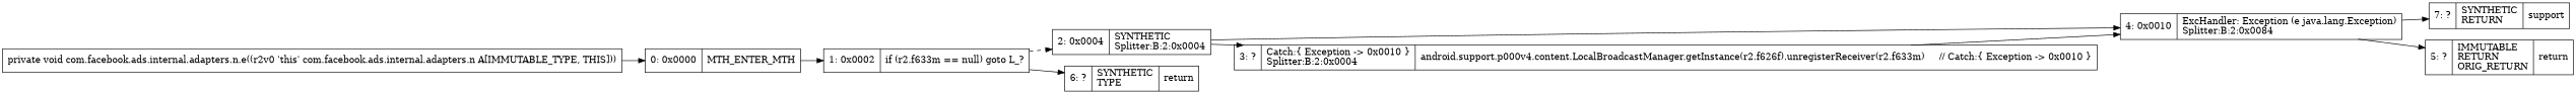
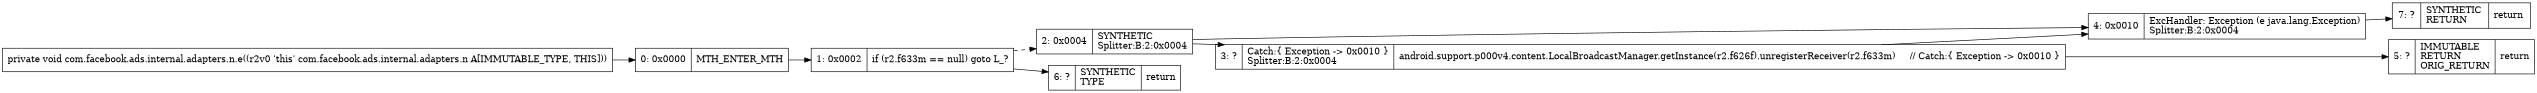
  digraph {
    rankdir=LR
    node [shape=record]
    n1 [label="{0\:\ 0x0000|MTH_ENTER_MTH\l}"]
    n2 [label="{1\:\ 0x0002|if (r2.f633m == null) goto L_?\l}"]
    n3 [label="{2\:\ 0x0004|SYNTHETIC\lSplitter:B:2:0x0004\l}"]
    n4 [label="{6\:\ ?|SYNTHETIC\lTYPE\l|return\l}"]
    n5 [label="{3\:\ ?|Catch:\{ Exception \-\> 0x0010 \}\lSplitter:B:2:0x0004\l|android.support.p000v4.content.LocalBroadcastManager.getInstance(r2.f626f).unregisterReceiver(r2.f633m)     \/\/ Catch:\{ Exception \-\> 0x0010 \}\l}"]
-   n6 [label="{4\:\ 0x0010|ExcHandler: Exception (e java.lang.Exception)\lSplitter:B:2:0x0084\l}"]
+   n6 [label="{4\:\ 0x0010|ExcHandler: Exception (e java.lang.Exception)\lSplitter:B:2:0x0004\l}"]
    n7 [label="{5\:\ ?|IMMUTABLE\lRETURN\lORIG_RETURN\l|return\l}"]
-   n8 [label="{7\:\ ?|SYNTHETIC\lRETURN\l|support\l}"]
+   n8 [label="{7\:\ ?|SYNTHETIC\lRETURN\l|return\l}"]
    n9 [label="{private void com.facebook.ads.internal.adapters.n.e((r2v0 'this' com.facebook.ads.internal.adapters.n A[IMMUTABLE_TYPE, THIS])) }"]
    n1 -> n2
    n2 -> n3 [style=dashed]
    n2 -> n4
    n3 -> n5
    n3 -> n6
    n5 -> n6
-   n6 -> n7
+   n5 -> n7
    n6 -> n8
    n9 -> n1
  }
